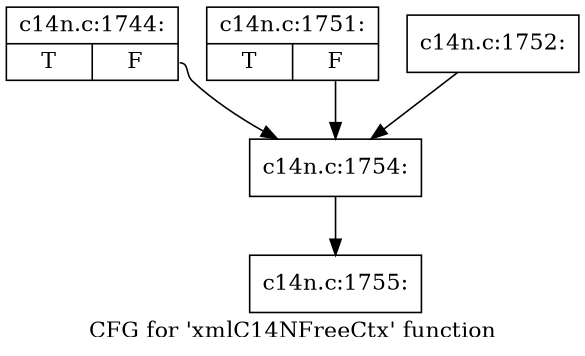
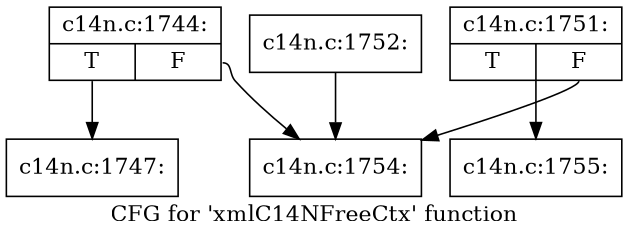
  digraph {
    label="CFG for 'xmlC14NFreeCtx' function"
    node [shape=record]
    n1 [label="{c14n.c:1744:|{<s0>T|<s1>F}}"]
+   n2 [label="{c14n.c:1747:}"]
    n3 [label="{c14n.c:1754:}"]
    n4 [label="{c14n.c:1751:|{<s0>T|<s1>F}}"]
    n5 [label="{c14n.c:1755:}"]
    n6 [label="{c14n.c:1752:}"]
+   n1 -> n2 [tailport=s0]
    n1 -> n3 [tailport=s1]
-   n3 -> n5
+   n4 -> n5
    n4 -> n3 [tailport=s1]
    n6 -> n3
  }
